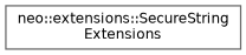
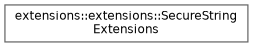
  digraph {
    rankdir=LR
-   n1 [color=grey40 fillcolor=white fontname=Helvetica fontsize=10 height=0.2 label="neo::extensions::SecureString\lExtensions" shape=box style=filled width=0.4]
+   n1 [color=grey40 fillcolor=white fontname=Helvetica fontsize=10 height=0.2 label="extensions::extensions::SecureString\lExtensions" shape=box style=filled width=0.4]
  }
